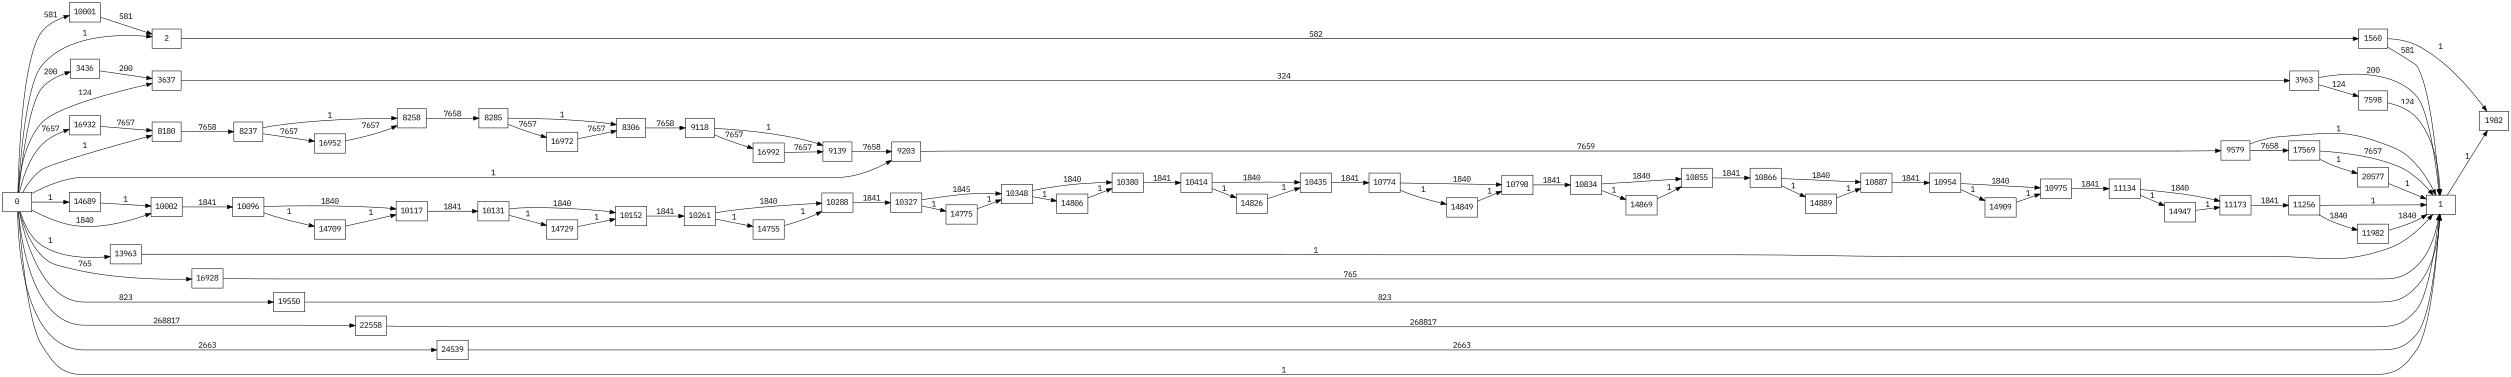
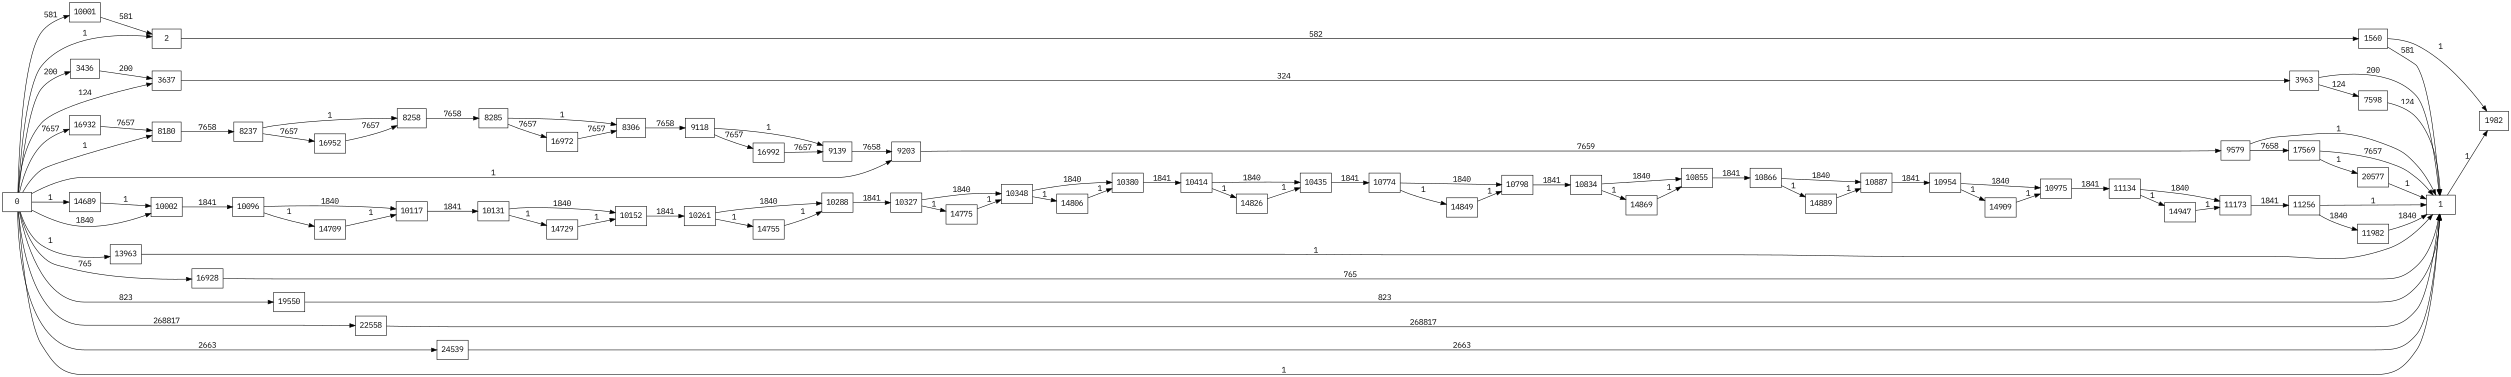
  digraph {
    fontname="IBM Plex Mono"
    rankdir=LR
    node [fontname="IBM Plex Mono" shape=rectangle]
    edge [fontname="IBM Plex Mono"]
    2
    1560
    1
    1982
    n5 [label=3436]
    3637
    3963
    7598
    8180
    8237
    8258
    16952
    8285
    8306
    16972
    9118
    9139
    16992
    9203
    9579
    17569
    20577
    10001
    10002
    10096
    10117
    14709
    10131
    10152
    14729
    10261
    10288
    14755
    10327
    10348
    14775
    10380
    14806
    10414
    10435
    14826
    10774
    10798
    14849
    10834
    10855
    14869
    10866
    10887
    14889
    10954
    10975
    14909
    11134
    11173
    14947
    11256
    11982
    13963
    14689
    16928
    16932
    19550
    22558
    24539
    0
    2 -> 1560 [label=582]
    1560 -> 1 [label=581]
    1560 -> 1982 [label=1]
    1 -> 1982 [label=1]
    n5 -> 3637 [label=200]
    3637 -> 3963 [label=324]
    3963 -> 1 [label=200]
    3963 -> 7598 [label=124]
    7598 -> 1 [label=124]
    8180 -> 8237 [label=7658]
    8237 -> 8258 [label=1]
    8237 -> 16952 [label=7657]
    8258 -> 8285 [label=7658]
    16952 -> 8258 [label=7657]
    8285 -> 8306 [label=1]
    8285 -> 16972 [label=7657]
    8306 -> 9118 [label=7658]
    16972 -> 8306 [label=7657]
    9118 -> 9139 [label=1]
    9118 -> 16992 [label=7657]
    9139 -> 9203 [label=7658]
    16992 -> 9139 [label=7657]
    9203 -> 9579 [label=7659]
    9579 -> 1 [label=1]
    9579 -> 17569 [label=7658]
    17569 -> 1 [label=7657]
    17569 -> 20577 [label=1]
    20577 -> 1 [label=1]
    10001 -> 2 [label=581]
    10002 -> 10096 [label=1841]
    10096 -> 10117 [label=1840]
    10096 -> 14709 [label=1]
    10117 -> 10131 [label=1841]
    14709 -> 10117 [label=1]
    10131 -> 10152 [label=1840]
    10131 -> 14729 [label=1]
    10152 -> 10261 [label=1841]
    14729 -> 10152 [label=1]
    10261 -> 10288 [label=1840]
    10261 -> 14755 [label=1]
    10288 -> 10327 [label=1841]
    14755 -> 10288 [label=1]
-   10327 -> 10348 [label=1845]
+   10327 -> 10348 [label=1840]
    10327 -> 14775 [label=1]
    10348 -> 10380 [label=1840]
    10348 -> 14806 [label=1]
    14775 -> 10348 [label=1]
    10380 -> 10414 [label=1841]
    14806 -> 10380 [label=1]
    10414 -> 10435 [label=1840]
    10414 -> 14826 [label=1]
    10435 -> 10774 [label=1841]
    14826 -> 10435 [label=1]
    10774 -> 10798 [label=1840]
    10774 -> 14849 [label=1]
    10798 -> 10834 [label=1841]
    14849 -> 10798 [label=1]
    10834 -> 10855 [label=1840]
    10834 -> 14869 [label=1]
    10855 -> 10866 [label=1841]
    14869 -> 10855 [label=1]
    10866 -> 10887 [label=1840]
    10866 -> 14889 [label=1]
    10887 -> 10954 [label=1841]
    14889 -> 10887 [label=1]
    10954 -> 10975 [label=1840]
    10954 -> 14909 [label=1]
    10975 -> 11134 [label=1841]
    14909 -> 10975 [label=1]
    11134 -> 11173 [label=1840]
    11134 -> 14947 [label=1]
    11173 -> 11256 [label=1841]
    14947 -> 11173 [label=1]
    11256 -> 1 [label=1]
    11256 -> 11982 [label=1840]
    11982 -> 1 [label=1840]
    13963 -> 1 [label=1]
    14689 -> 10002 [label=1]
    16928 -> 1 [label=765]
    16932 -> 8180 [label=7657]
    19550 -> 1 [label=823]
    22558 -> 1 [label=268817]
    24539 -> 1 [label=2663]
    0 -> 2 [label=1]
    0 -> 1 [label=1]
    0 -> n5 [label=200]
    0 -> 3637 [label=124]
    0 -> 8180 [label=1]
    0 -> 9203 [label=1]
    0 -> 10001 [label=581]
    0 -> 10002 [label=1840]
    0 -> 13963 [label=1]
    0 -> 14689 [label=1]
    0 -> 16928 [label=765]
    0 -> 16932 [label=7657]
    0 -> 19550 [label=823]
    0 -> 22558 [label=268817]
    0 -> 24539 [label=2663]
  }
